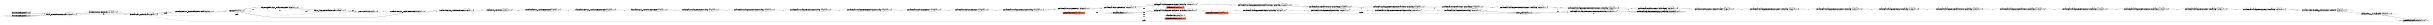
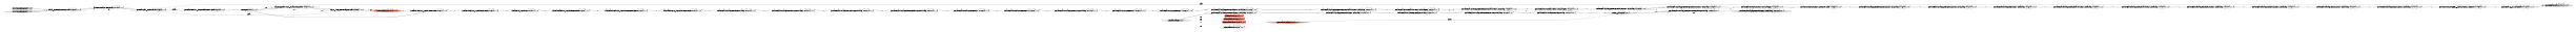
  digraph {
    rankdir=LR
    node [fillcolor=white shape=ellipse style=filled]
    edge [style=bold]
    n1 [label="Assert.assertEquals(DriverStrategy.INNER_MERGE,neighborsJoin.getDriverStrategy())@@@21@@@['1', '1', '0']"]
    n2 [label="Assert.assertEquals(set0,neighborsJoin.getKeysForInput1())@@@22@@@['1', '1', '0']"]
    n3 [label="Assert.assertEquals(set0,neighborsJoin.getKeysForInput2())@@@23@@@['1', '1', '0']"]
    n4 [label="Assert.assertEquals(LocalStrategy.SORT,cogroup.getInput1().getLocalStrategy())@@@43@@@['1', '1', '0']"]
    n5 [label="Assert.assertEquals(LocalStrategy.NONE,cogroup.getInput2().getLocalStrategy())@@@44@@@['1', '1', '0']"]
    n6 [label="Assert.assertTrue(TempMode.CACHED == neighborsJoin.getInput2().getTempMode())@@@45@@@['1', '1', '0']"]
    n7 [label="Assert.assertEquals(set0,cogroup.getKeysForInput2())@@@26@@@['1', '1', '0']"]
    n8 [label="Assert.assertEquals(ShipStrategyType.FORWARD,sink.getInput().getShipStrategy())@@@27@@@['1', '1', '0']"]
    n9 [label="Assert.assertEquals(ShipStrategyType.PARTITION_HASH,iter.getInitialSolutionSetInput().getShipStrategy())@@@28@@@['1', '1', '0']"]
    n10 [label="plan.setExecutionConfig(new ExecutionConfig())@@@4@@@['1', '1', '0']"]
    n11 [label="OptimizedPlan optPlan = compileNoStats(plan)@@@5@@@['1', '1', '0']"]
    n12 [label="String json = dumper.getOptimizerPlanAsJSON(optPlan)@@@9@@@['1', '1', '0']"]
    n13 [label="OptimizerPlanNodeResolver or = getOptimizerPlanNodeResolver(optPlan)@@@6@@@['1', '1', '0']"]
    n14 [fillcolor=lightgray label="jgg.compileJobGraph(optPlan)@@@47@@@['1', '1', '0']"]
    n15 [label="Assert.assertEquals(ShipStrategyType.PARTITION_HASH,neighborsJoin.getInput2().getShipStrategy())@@@33@@@['1', '1', '0']"]
    n16 [label="Assert.assertEquals(set0,neighborsJoin.getInput2().getShipStrategyKeys())@@@34@@@['1', '1', '0']"]
    n17 [fillcolor=lightgray label="Assert.assertEquals(LocalStrategy.NONE,combiner.getInput().getLocalStrategy())@@@10@@@['0', '0', '1']"]
    n18 [label="Assert.assertTrue(neighborsJoin.getInput2().getTempMode().isCached())@@@35@@@['1', '1', '0']"]
    n19 [label="Assert.assertEquals(DriverStrategy.SORTED_GROUP_COMBINE,combiner.getDriverStrategy())@@@9@@@['0', '0', '1']"]
    n20 [label="Assert.assertEquals(set0,iter.getInitialWorksetInput().getShipStrategyKeys())@@@31@@@['1', '1', '0']"]
    n21 [label="Assert.assertEquals(ShipStrategyType.FORWARD,neighborsJoin.getInput1().getShipStrategy())@@@32@@@['1', '1', '0']"]
    n22 [label="PRINT_PLAN@@@7@@@['1', '1', '0']" shape=diamond]
-   n23 [label="System.out.println(json)@@@10@@@['1', '1', '0']"]
+   n23 [fillcolor=tomato label="System.out.println(json)@@@10@@@['1', '1', '0']"]
    n24 [label="PlanJSONDumpGenerator dumper = new PlanJSONDumpGenerator()@@@8@@@['1', '1', '0']"]
    n25 [label="SourcePlanNode vertexSource = or.getNode(VERTEX_SOURCE)@@@12@@@['1', '1', '0']"]
    n26 [label="SourcePlanNode edgesSource = or.getNode(EDGES_SOURCE)@@@13@@@['1', '1', '0']"]
    n27 [label="Assert.assertEquals(DriverStrategy.NONE,edgesSource.getDriverStrategy())@@@20@@@['1', '1', '0']"]
    n28 [fillcolor=lightgray label="testWorksetConnectedComponents['0', '1', '0']" shape=box]
    n29 [label="Plan plan = getConnectedComponentsCoGroupPlan()@@@3@@@['1', '1', '0']"]
    n30 [label="Assert.assertEquals(DriverStrategy.FLAT_MAP,map.getDriverStrategy())@@@5@@@['0', '0', '1']"]
    n31 [label="Assert.assertEquals(DriverStrategy.SORTED_GROUP_REDUCE,reducer.getDriverStrategy())@@@6@@@['0', '0', '1']"]
    n32 [label="Assert.assertEquals(DriverStrategy.NONE,sink.getDriverStrategy())@@@7@@@['0', '0', '1']"]
    n33 [label="SinkPlanNode sink = or.getNode(SINK)@@@14@@@['1', '1', '0']"]
    n34 [label="WorksetIterationPlanNode iter = or.getNode(ITERATION_NAME)@@@15@@@['1', '1', '0']"]
    n35 [label="Assert.assertEquals(DriverStrategy.CO_GROUP,cogroup.getDriverStrategy())@@@24@@@['1', '1', '0']"]
    n36 [label="Assert.assertEquals(LocalStrategy.NONE,neighborsJoin.getInput1().getLocalStrategy())@@@41@@@['1', '1', '0']"]
    n37 [label="Assert.assertEquals(LocalStrategy.SORT,neighborsJoin.getInput2().getLocalStrategy())@@@42@@@['1', '1', '0']"]
-   n38 [label="DualInputPlanNode join@@@2@@@['0', '0', '1']" shape=box]
+   n38 [fillcolor=tomato label="DualInputPlanNode join@@@2@@@['0', '0', '1']" shape=box]
    n39 [label="Assert.assertEquals(ShipStrategyType.PARTITION_HASH,cogroup.getInput1().getShipStrategy())@@@36@@@['1', '1', '0']"]
    n40 [label="Assert.assertEquals(ShipStrategyType.FORWARD,cogroup.getInput2().getShipStrategy())@@@37@@@['1', '1', '0']"]
    n41 [label="Assert.assertEquals(LocalStrategy.NONE,sink.getInput().getLocalStrategy())@@@38@@@['1', '1', '0']"]
    n42 [fillcolor=tomato label="SingleInputPlanNode reducer@@@2@@@['0', '0', '1']" shape=box]
    n43 [label="Assert.assertEquals(set0,iter.getInitialSolutionSetInput().getShipStrategyKeys())@@@29@@@['1', '1', '0']"]
    n44 [label="Assert.assertEquals(ShipStrategyType.PARTITION_HASH,iter.getInitialWorksetInput().getShipStrategy())@@@30@@@['1', '1', '0']"]
    n45 [label="Assert.assertEquals(DriverStrategy.NONE,sink.getDriverStrategy())@@@18@@@['1', '1', '0']"]
    n46 [label="Assert.assertEquals(DriverStrategy.NONE,vertexSource.getDriverStrategy())@@@19@@@['1', '1', '0']"]
    n47 [label="JobGraphGenerator jgg = new JobGraphGenerator()@@@46@@@['1', '1', '0']"]
    n48 [label="Assert.assertEquals(set0,cogroup.getKeysForInput1())@@@25@@@['1', '1', '0']"]
    n49 [fillcolor=lightgray label="testWorksetConnectedComponents['1', '0', '0']" shape=diamond]
    n50 [label="Assert.assertEquals(LocalStrategy.SORT,iter.getInitialWorksetInput().getLocalStrategy())@@@40@@@['1', '1', '0']"]
    n51 [fillcolor=lightgray label="combiner != null@@@8@@@['0', '0', '1']" shape=diamond]
    n52 [label="Assert.assertEquals(ShipStrategyType.FORWARD,sink.getInput().getShipStrategy())@@@4@@@['0', '0', '1']"]
    n53 [label="Assert.assertEquals(LocalStrategy.NONE,iter.getInitialSolutionSetInput().getLocalStrategy())@@@39@@@['1', '1', '0']"]
    n54 [label="DualInputPlanNode neighborsJoin = or.getNode(JOIN_NEIGHBORS_MATCH)@@@16@@@['1', '1', '0']"]
    n55 [label="DualInputPlanNode cogroup = or.getNode(MIN_ID_AND_UPDATE)@@@17@@@['1', '1', '0']"]
-   n56 [fillcolor=tomato label="SingleInputPlanNode map@@@2@@@['0', '0', '1']" shape=box]
-   n57 [fillcolor=tomato label="SingleInputPlanNode combiner@@@2@@@['0', '0', '1']" shape=box]
+   n56 [label="SingleInputPlanNode map@@@2@@@['0', '0', '1']" shape=box]
+   n57 [fillcolor=tomato label="SingleInputPlanNode combiner@@@2@@@['0', '0', '1']" shape=diamond]
    n58 [fillcolor=lightgray label="checkStandardStrategies['0', '0', '1']" shape=diamond]
    n59 [label="Assert.assertEquals(ShipStrategyType.FORWARD,map.getInput().getShipStrategy())@@@3@@@['0', '0', '1']"]
    n60 [fillcolor=tomato label="SinkPlanNode sink@@@2@@@['0', '0', '1']" shape=box]
    n1 -> n2
    n2 -> n3
    n3 -> n35
    n4 -> n5
    n5 -> n6
    n6 -> n47
    n7 -> n8
    n8 -> n9
    n9 -> n43
    n10 -> n11
    n11 -> n12 [label=optPlan style=solid]
    n11 -> n13
    n11 -> n13 [label=optPlan style=solid]
    n11 -> n14 [label=optPlan style=solid]
    n12 -> n23 [label=json style=solid]
    n12 -> n23
    n13 -> n22
    n15 -> n16
    n15 -> n17 [label=0 style=dashed]
    n16 -> n18
    n18 -> n39
    n19 -> n17
    n20 -> n21
    n21 -> n15
    n21 -> n19 [label=0 style=dashed]
    n22 -> n12 [label=true style=dotted]
    n22 -> n23 [label=true style=dotted]
    n22 -> n24
    n22 -> n24 [label=true style=dotted]
    n22 -> n25
    n23 -> n25
    n24 -> n12
    n25 -> n26
    n26 -> n33
    n27 -> n1
    n28 -> n29
    n29 -> n10
    n29 -> n11 [label=plan style=solid]
    n30 -> n31
    n31 -> n32
    n32 -> n51
    n33 -> n34
    n34 -> n54
    n35 -> n48
    n36 -> n37
    n37 -> n4
    n39 -> n40
    n40 -> n41
    n41 -> n53
    n43 -> n31 [label=0 style=dashed]
    n43 -> n44
    n44 -> n20
    n44 -> n32 [label=0 style=dashed]
    n45 -> n46
    n46 -> n27
    n47 -> n14
    n48 -> n7
    n49 -> n29
    n50 -> n36
    n51 -> n17 [label=true style=dotted]
    n51 -> n19 [label=true style=dotted]
    n51 -> n19
    n52 -> n30
    n53 -> n50
    n54 -> n55
    n55 -> n45
    n57 -> n51 [label=combiner style=solid]
    n58 -> n38 [label=true style=dotted]
-   n42 -> n58 [label=true style=dotted]
+   n58 -> n42 [label=true style=dotted]
    n58 -> n56 [label=true style=dotted]
    n58 -> n57 [label=true style=dotted]
    n58 -> n59
    n58 -> n60 [label=true style=dotted]
    n59 -> n52
  }
